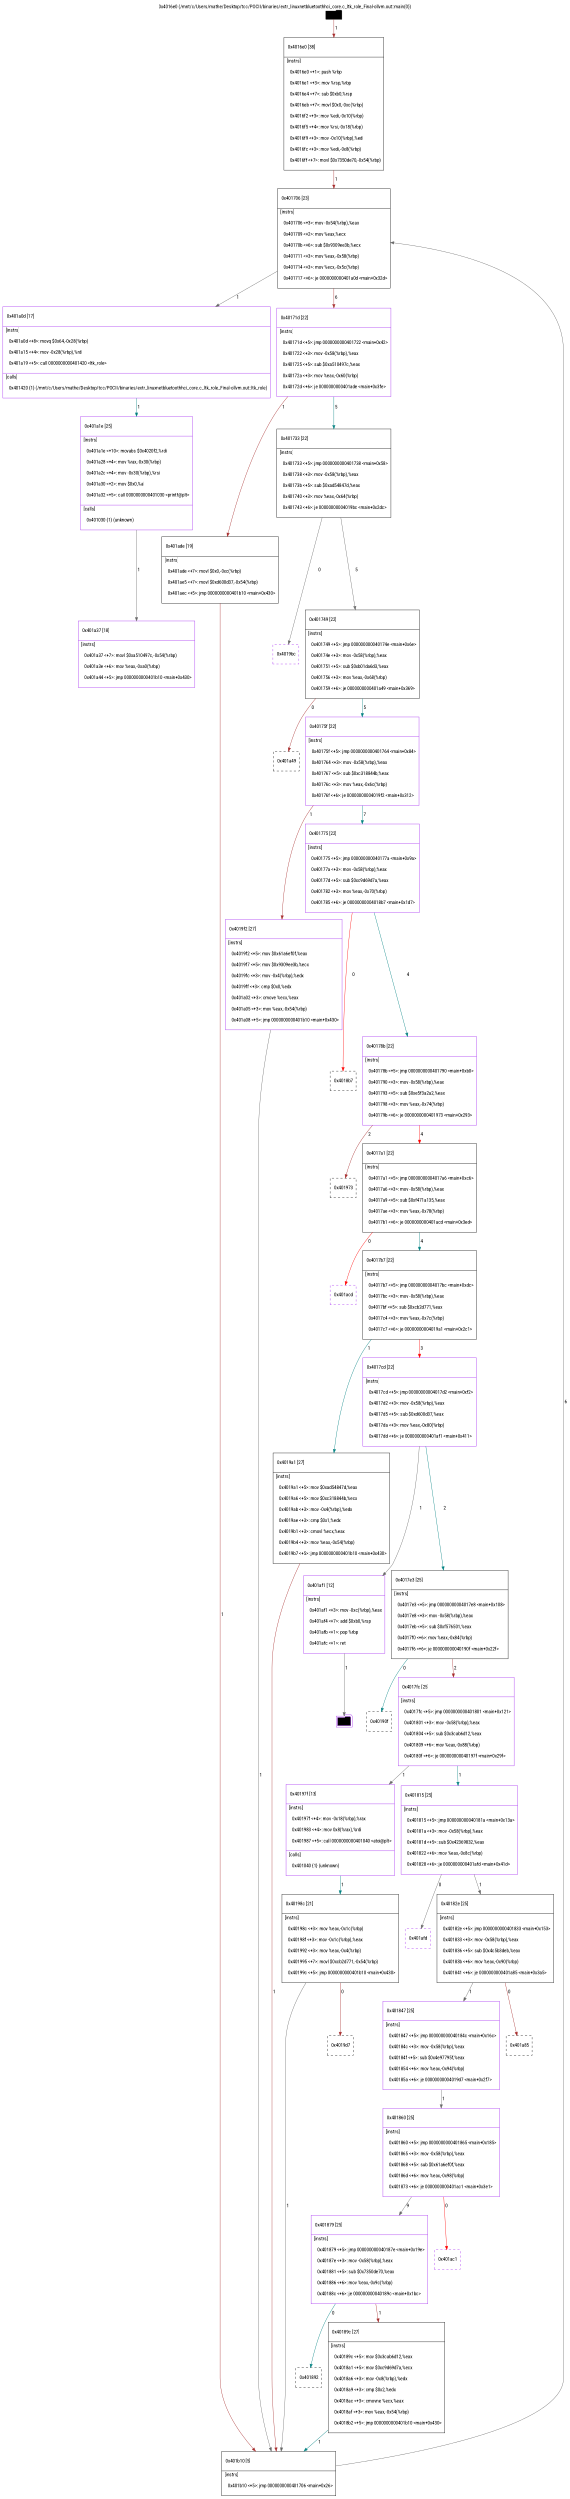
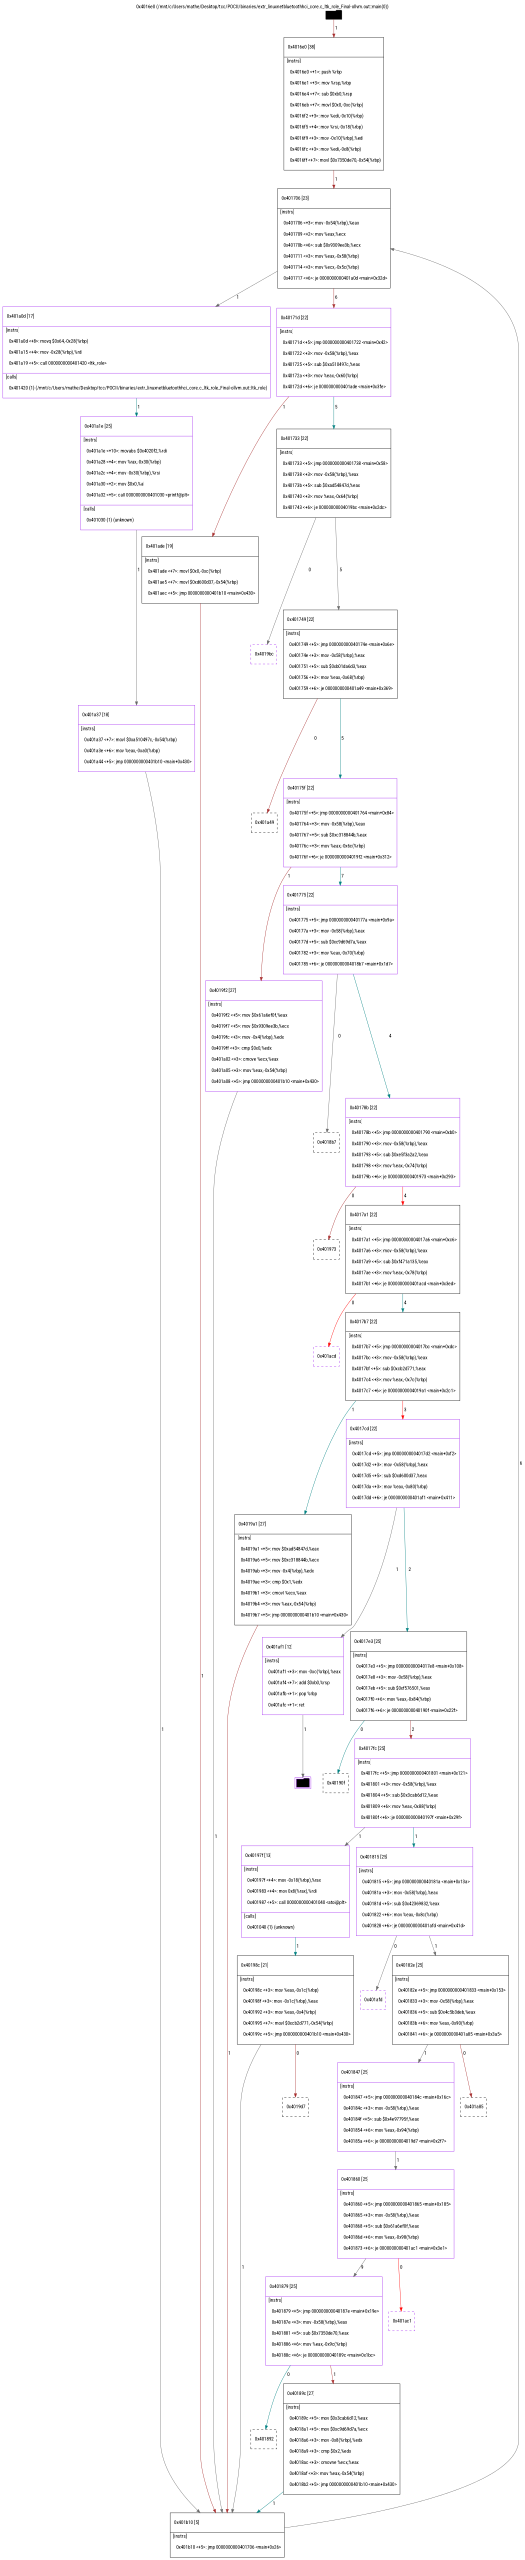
  digraph {
    fontname="Roboto Condensed"
    label="0x4016e0 (/mnt/c/Users/mathe/Desktop/tcc/POCII/binaries/extr_linuxnetbluetoothhci_core.c_ltk_role_Final-ollvm.out::main(0))"
    labelloc=t
    node [color=black fontname="Roboto Condensed" shape=record]
    edge [color=gray40 fontname="Roboto Condensed"]
    Entry [fillcolor=black height=0.3 shape=folder style=filled width=0.3]
    n2 [label="{\n     0x4016e0 [38]\l\n     | [instrs]\l\n     &nbsp;&nbsp;0x4016e0 \<+1\>: push %rbp\l\n     &nbsp;&nbsp;0x4016e1 \<+3\>: mov %rsp,%rbp\l\n     &nbsp;&nbsp;0x4016e4 \<+7\>: sub $0xb0,%rsp\l\n     &nbsp;&nbsp;0x4016eb \<+7\>: movl $0x0,-0xc(%rbp)\l\n     &nbsp;&nbsp;0x4016f2 \<+3\>: mov %edi,-0x10(%rbp)\l\n     &nbsp;&nbsp;0x4016f5 \<+4\>: mov %rsi,-0x18(%rbp)\l\n     &nbsp;&nbsp;0x4016f9 \<+3\>: mov -0x10(%rbp),%edi\l\n     &nbsp;&nbsp;0x4016fc \<+3\>: mov %edi,-0x8(%rbp)\l\n     &nbsp;&nbsp;0x4016ff \<+7\>: movl $0x7350de70,-0x54(%rbp)\l\n  }"]
    n3 [label="{\n     0x401706 [23]\l\n     | [instrs]\l\n     &nbsp;&nbsp;0x401706 \<+3\>: mov -0x54(%rbp),%eax\l\n     &nbsp;&nbsp;0x401709 \<+2\>: mov %eax,%ecx\l\n     &nbsp;&nbsp;0x40170b \<+6\>: sub $0x9309ee3b,%ecx\l\n     &nbsp;&nbsp;0x401711 \<+3\>: mov %eax,-0x58(%rbp)\l\n     &nbsp;&nbsp;0x401714 \<+3\>: mov %ecx,-0x5c(%rbp)\l\n     &nbsp;&nbsp;0x401717 \<+6\>: je 0000000000401a0d \<main+0x32d\>\l\n  }"]
    n4 [color=purple label="{\n     0x401a0d [17]\l\n     | [instrs]\l\n     &nbsp;&nbsp;0x401a0d \<+8\>: movq $0x64,-0x28(%rbp)\l\n     &nbsp;&nbsp;0x401a15 \<+4\>: mov -0x28(%rbp),%rdi\l\n     &nbsp;&nbsp;0x401a19 \<+5\>: call 0000000000401420 \<ltk_role\>\l\n     | [calls]\l\n     &nbsp;&nbsp;0x401420 \{1\} (/mnt/c/Users/mathe/Desktop/tcc/POCII/binaries/extr_linuxnetbluetoothhci_core.c_ltk_role_Final-ollvm.out::ltk_role)\l\n  }"]
    n5 [color=purple label="{\n     0x40171d [22]\l\n     | [instrs]\l\n     &nbsp;&nbsp;0x40171d \<+5\>: jmp 0000000000401722 \<main+0x42\>\l\n     &nbsp;&nbsp;0x401722 \<+3\>: mov -0x58(%rbp),%eax\l\n     &nbsp;&nbsp;0x401725 \<+5\>: sub $0xa510497c,%eax\l\n     &nbsp;&nbsp;0x40172a \<+3\>: mov %eax,-0x60(%rbp)\l\n     &nbsp;&nbsp;0x40172d \<+6\>: je 0000000000401ade \<main+0x3fe\>\l\n  }"]
    n6 [color=purple label="{\n     0x401a1e [25]\l\n     | [instrs]\l\n     &nbsp;&nbsp;0x401a1e \<+10\>: movabs $0x4020f2,%rdi\l\n     &nbsp;&nbsp;0x401a28 \<+4\>: mov %rax,-0x30(%rbp)\l\n     &nbsp;&nbsp;0x401a2c \<+4\>: mov -0x30(%rbp),%rsi\l\n     &nbsp;&nbsp;0x401a30 \<+2\>: mov $0x0,%al\l\n     &nbsp;&nbsp;0x401a32 \<+5\>: call 0000000000401030 \<printf@plt\>\l\n     | [calls]\l\n     &nbsp;&nbsp;0x401030 \{1\} (unknown)\l\n  }"]
    n7 [label="{\n     0x401ade [19]\l\n     | [instrs]\l\n     &nbsp;&nbsp;0x401ade \<+7\>: movl $0x0,-0xc(%rbp)\l\n     &nbsp;&nbsp;0x401ae5 \<+7\>: movl $0xd600d37,-0x54(%rbp)\l\n     &nbsp;&nbsp;0x401aec \<+5\>: jmp 0000000000401b10 \<main+0x430\>\l\n  }"]
    n8 [label="{\n     0x401733 [22]\l\n     | [instrs]\l\n     &nbsp;&nbsp;0x401733 \<+5\>: jmp 0000000000401738 \<main+0x58\>\l\n     &nbsp;&nbsp;0x401738 \<+3\>: mov -0x58(%rbp),%eax\l\n     &nbsp;&nbsp;0x40173b \<+5\>: sub $0xad54847d,%eax\l\n     &nbsp;&nbsp;0x401740 \<+3\>: mov %eax,-0x64(%rbp)\l\n     &nbsp;&nbsp;0x401743 \<+6\>: je 00000000004019bc \<main+0x2dc\>\l\n  }"]
    n9 [color=purple label="{\n     0x401a37 [18]\l\n     | [instrs]\l\n     &nbsp;&nbsp;0x401a37 \<+7\>: movl $0xa510497c,-0x54(%rbp)\l\n     &nbsp;&nbsp;0x401a3e \<+6\>: mov %eax,-0xa0(%rbp)\l\n     &nbsp;&nbsp;0x401a44 \<+5\>: jmp 0000000000401b10 \<main+0x430\>\l\n  }"]
    n10 [label="{\n     0x401b10 [5]\l\n     | [instrs]\l\n     &nbsp;&nbsp;0x401b10 \<+5\>: jmp 0000000000401706 \<main+0x26\>\l\n  }"]
    n11 [color=purple label="{\n     0x4019bc\l\n  }" style=dashed]
    n12 [label="{\n     0x401749 [22]\l\n     | [instrs]\l\n     &nbsp;&nbsp;0x401749 \<+5\>: jmp 000000000040174e \<main+0x6e\>\l\n     &nbsp;&nbsp;0x40174e \<+3\>: mov -0x58(%rbp),%eax\l\n     &nbsp;&nbsp;0x401751 \<+5\>: sub $0xb01da6d3,%eax\l\n     &nbsp;&nbsp;0x401756 \<+3\>: mov %eax,-0x68(%rbp)\l\n     &nbsp;&nbsp;0x401759 \<+6\>: je 0000000000401a49 \<main+0x369\>\l\n  }"]
    Exit [color=purple fillcolor=black height=0.3 peripheries=2 shape=folder style=filled width=0.3]
    n14 [label="{\n     0x401a49\l\n  }" style=dashed]
    n15 [color=purple label="{\n     0x40175f [22]\l\n     | [instrs]\l\n     &nbsp;&nbsp;0x40175f \<+5\>: jmp 0000000000401764 \<main+0x84\>\l\n     &nbsp;&nbsp;0x401764 \<+3\>: mov -0x58(%rbp),%eax\l\n     &nbsp;&nbsp;0x401767 \<+5\>: sub $0xc318844b,%eax\l\n     &nbsp;&nbsp;0x40176c \<+3\>: mov %eax,-0x6c(%rbp)\l\n     &nbsp;&nbsp;0x40176f \<+6\>: je 00000000004019f2 \<main+0x312\>\l\n  }"]
    n16 [color=purple label="{\n     0x4019f2 [27]\l\n     | [instrs]\l\n     &nbsp;&nbsp;0x4019f2 \<+5\>: mov $0x61a6ef0f,%eax\l\n     &nbsp;&nbsp;0x4019f7 \<+5\>: mov $0x9309ee3b,%ecx\l\n     &nbsp;&nbsp;0x4019fc \<+3\>: mov -0x4(%rbp),%edx\l\n     &nbsp;&nbsp;0x4019ff \<+3\>: cmp $0x0,%edx\l\n     &nbsp;&nbsp;0x401a02 \<+3\>: cmove %ecx,%eax\l\n     &nbsp;&nbsp;0x401a05 \<+3\>: mov %eax,-0x54(%rbp)\l\n     &nbsp;&nbsp;0x401a08 \<+5\>: jmp 0000000000401b10 \<main+0x430\>\l\n  }"]
    n17 [color=purple label="{\n     0x401775 [22]\l\n     | [instrs]\l\n     &nbsp;&nbsp;0x401775 \<+5\>: jmp 000000000040177a \<main+0x9a\>\l\n     &nbsp;&nbsp;0x40177a \<+3\>: mov -0x58(%rbp),%eax\l\n     &nbsp;&nbsp;0x40177d \<+5\>: sub $0xc9d69d7a,%eax\l\n     &nbsp;&nbsp;0x401782 \<+3\>: mov %eax,-0x70(%rbp)\l\n     &nbsp;&nbsp;0x401785 \<+6\>: je 00000000004018b7 \<main+0x1d7\>\l\n  }"]
    n18 [label="{\n     0x4018b7\l\n  }" style=dashed]
    n19 [color=purple label="{\n     0x40178b [22]\l\n     | [instrs]\l\n     &nbsp;&nbsp;0x40178b \<+5\>: jmp 0000000000401790 \<main+0xb0\>\l\n     &nbsp;&nbsp;0x401790 \<+3\>: mov -0x58(%rbp),%eax\l\n     &nbsp;&nbsp;0x401793 \<+5\>: sub $0xe5f3a2a2,%eax\l\n     &nbsp;&nbsp;0x401798 \<+3\>: mov %eax,-0x74(%rbp)\l\n     &nbsp;&nbsp;0x40179b \<+6\>: je 0000000000401973 \<main+0x293\>\l\n  }"]
    n20 [label="{\n     0x40198c [21]\l\n     | [instrs]\l\n     &nbsp;&nbsp;0x40198c \<+3\>: mov %eax,-0x1c(%rbp)\l\n     &nbsp;&nbsp;0x40198f \<+3\>: mov -0x1c(%rbp),%eax\l\n     &nbsp;&nbsp;0x401992 \<+3\>: mov %eax,-0x4(%rbp)\l\n     &nbsp;&nbsp;0x401995 \<+7\>: movl $0xcb2d771,-0x54(%rbp)\l\n     &nbsp;&nbsp;0x40199c \<+5\>: jmp 0000000000401b10 \<main+0x430\>\l\n  }"]
    n21 [label="{\n     0x4019d7\l\n  }" style=dashed]
    n22 [label="{\n     0x401973\l\n  }" style=dashed]
    n23 [label="{\n     0x4017a1 [22]\l\n     | [instrs]\l\n     &nbsp;&nbsp;0x4017a1 \<+5\>: jmp 00000000004017a6 \<main+0xc6\>\l\n     &nbsp;&nbsp;0x4017a6 \<+3\>: mov -0x58(%rbp),%eax\l\n     &nbsp;&nbsp;0x4017a9 \<+5\>: sub $0xf471a135,%eax\l\n     &nbsp;&nbsp;0x4017ae \<+3\>: mov %eax,-0x78(%rbp)\l\n     &nbsp;&nbsp;0x4017b1 \<+6\>: je 0000000000401acd \<main+0x3ed\>\l\n  }"]
    n24 [color=purple label="{\n     0x401acd\l\n  }" style=dashed]
    n25 [label="{\n     0x4017b7 [22]\l\n     | [instrs]\l\n     &nbsp;&nbsp;0x4017b7 \<+5\>: jmp 00000000004017bc \<main+0xdc\>\l\n     &nbsp;&nbsp;0x4017bc \<+3\>: mov -0x58(%rbp),%eax\l\n     &nbsp;&nbsp;0x4017bf \<+5\>: sub $0xcb2d771,%eax\l\n     &nbsp;&nbsp;0x4017c4 \<+3\>: mov %eax,-0x7c(%rbp)\l\n     &nbsp;&nbsp;0x4017c7 \<+6\>: je 00000000004019a1 \<main+0x2c1\>\l\n  }"]
    n26 [label="{\n     0x4019a1 [27]\l\n     | [instrs]\l\n     &nbsp;&nbsp;0x4019a1 \<+5\>: mov $0xad54847d,%eax\l\n     &nbsp;&nbsp;0x4019a6 \<+5\>: mov $0xc318844b,%ecx\l\n     &nbsp;&nbsp;0x4019ab \<+3\>: mov -0x4(%rbp),%edx\l\n     &nbsp;&nbsp;0x4019ae \<+3\>: cmp $0x1,%edx\l\n     &nbsp;&nbsp;0x4019b1 \<+3\>: cmovl %ecx,%eax\l\n     &nbsp;&nbsp;0x4019b4 \<+3\>: mov %eax,-0x54(%rbp)\l\n     &nbsp;&nbsp;0x4019b7 \<+5\>: jmp 0000000000401b10 \<main+0x430\>\l\n  }"]
    n27 [color=purple label="{\n     0x4017cd [22]\l\n     | [instrs]\l\n     &nbsp;&nbsp;0x4017cd \<+5\>: jmp 00000000004017d2 \<main+0xf2\>\l\n     &nbsp;&nbsp;0x4017d2 \<+3\>: mov -0x58(%rbp),%eax\l\n     &nbsp;&nbsp;0x4017d5 \<+5\>: sub $0xd600d37,%eax\l\n     &nbsp;&nbsp;0x4017da \<+3\>: mov %eax,-0x80(%rbp)\l\n     &nbsp;&nbsp;0x4017dd \<+6\>: je 0000000000401af1 \<main+0x411\>\l\n  }"]
    n28 [label="{\n     0x401892\l\n  }" style=dashed]
    n29 [color=purple label="{\n     0x401af1 [12]\l\n     | [instrs]\l\n     &nbsp;&nbsp;0x401af1 \<+3\>: mov -0xc(%rbp),%eax\l\n     &nbsp;&nbsp;0x401af4 \<+7\>: add $0xb0,%rsp\l\n     &nbsp;&nbsp;0x401afb \<+1\>: pop %rbp\l\n     &nbsp;&nbsp;0x401afc \<+1\>: ret\l\n  }"]
    n30 [label="{\n     0x4017e3 [25]\l\n     | [instrs]\l\n     &nbsp;&nbsp;0x4017e3 \<+5\>: jmp 00000000004017e8 \<main+0x108\>\l\n     &nbsp;&nbsp;0x4017e8 \<+3\>: mov -0x58(%rbp),%eax\l\n     &nbsp;&nbsp;0x4017eb \<+5\>: sub $0xf576501,%eax\l\n     &nbsp;&nbsp;0x4017f0 \<+6\>: mov %eax,-0x84(%rbp)\l\n     &nbsp;&nbsp;0x4017f6 \<+6\>: je 000000000040190f \<main+0x22f\>\l\n  }"]
    n31 [label="{\n     0x40189c [27]\l\n     | [instrs]\l\n     &nbsp;&nbsp;0x40189c \<+5\>: mov $0x3cab6d12,%eax\l\n     &nbsp;&nbsp;0x4018a1 \<+5\>: mov $0xc9d69d7a,%ecx\l\n     &nbsp;&nbsp;0x4018a6 \<+3\>: mov -0x8(%rbp),%edx\l\n     &nbsp;&nbsp;0x4018a9 \<+3\>: cmp $0x2,%edx\l\n     &nbsp;&nbsp;0x4018ac \<+3\>: cmovne %ecx,%eax\l\n     &nbsp;&nbsp;0x4018af \<+3\>: mov %eax,-0x54(%rbp)\l\n     &nbsp;&nbsp;0x4018b2 \<+5\>: jmp 0000000000401b10 \<main+0x430\>\l\n  }"]
    n32 [label="{\n     0x40190f\l\n  }" style=dashed]
    n33 [color=purple label="{\n     0x4017fc [25]\l\n     | [instrs]\l\n     &nbsp;&nbsp;0x4017fc \<+5\>: jmp 0000000000401801 \<main+0x121\>\l\n     &nbsp;&nbsp;0x401801 \<+3\>: mov -0x58(%rbp),%eax\l\n     &nbsp;&nbsp;0x401804 \<+5\>: sub $0x3cab6d12,%eax\l\n     &nbsp;&nbsp;0x401809 \<+6\>: mov %eax,-0x88(%rbp)\l\n     &nbsp;&nbsp;0x40180f \<+6\>: je 000000000040197f \<main+0x29f\>\l\n  }"]
    n34 [color=purple label="{\n     0x401879 [25]\l\n     | [instrs]\l\n     &nbsp;&nbsp;0x401879 \<+5\>: jmp 000000000040187e \<main+0x19e\>\l\n     &nbsp;&nbsp;0x40187e \<+3\>: mov -0x58(%rbp),%eax\l\n     &nbsp;&nbsp;0x401881 \<+5\>: sub $0x7350de70,%eax\l\n     &nbsp;&nbsp;0x401886 \<+6\>: mov %eax,-0x9c(%rbp)\l\n     &nbsp;&nbsp;0x40188c \<+6\>: je 000000000040189c \<main+0x1bc\>\l\n  }"]
    n35 [color=purple label="{\n     0x40197f [13]\l\n     | [instrs]\l\n     &nbsp;&nbsp;0x40197f \<+4\>: mov -0x18(%rbp),%rax\l\n     &nbsp;&nbsp;0x401983 \<+4\>: mov 0x8(%rax),%rdi\l\n     &nbsp;&nbsp;0x401987 \<+5\>: call 0000000000401040 \<atoi@plt\>\l\n     | [calls]\l\n     &nbsp;&nbsp;0x401040 \{1\} (unknown)\l\n  }"]
    n36 [color=purple label="{\n     0x401815 [25]\l\n     | [instrs]\l\n     &nbsp;&nbsp;0x401815 \<+5\>: jmp 000000000040181a \<main+0x13a\>\l\n     &nbsp;&nbsp;0x40181a \<+3\>: mov -0x58(%rbp),%eax\l\n     &nbsp;&nbsp;0x40181d \<+5\>: sub $0x42369832,%eax\l\n     &nbsp;&nbsp;0x401822 \<+6\>: mov %eax,-0x8c(%rbp)\l\n     &nbsp;&nbsp;0x401828 \<+6\>: je 0000000000401afd \<main+0x41d\>\l\n  }"]
    n37 [color=purple label="{\n     0x401ac1\l\n  }" style=dashed]
    n38 [color=purple label="{\n     0x401afd\l\n  }" style=dashed]
    n39 [label="{\n     0x40182e [25]\l\n     | [instrs]\l\n     &nbsp;&nbsp;0x40182e \<+5\>: jmp 0000000000401833 \<main+0x153\>\l\n     &nbsp;&nbsp;0x401833 \<+3\>: mov -0x58(%rbp),%eax\l\n     &nbsp;&nbsp;0x401836 \<+5\>: sub $0x4c5b3deb,%eax\l\n     &nbsp;&nbsp;0x40183b \<+6\>: mov %eax,-0x90(%rbp)\l\n     &nbsp;&nbsp;0x401841 \<+6\>: je 0000000000401a85 \<main+0x3a5\>\l\n  }"]
    n40 [color=purple label="{\n     0x401860 [25]\l\n     | [instrs]\l\n     &nbsp;&nbsp;0x401860 \<+5\>: jmp 0000000000401865 \<main+0x185\>\l\n     &nbsp;&nbsp;0x401865 \<+3\>: mov -0x58(%rbp),%eax\l\n     &nbsp;&nbsp;0x401868 \<+5\>: sub $0x61a6ef0f,%eax\l\n     &nbsp;&nbsp;0x40186d \<+6\>: mov %eax,-0x98(%rbp)\l\n     &nbsp;&nbsp;0x401873 \<+6\>: je 0000000000401ac1 \<main+0x3e1\>\l\n  }"]
    n41 [color=purple label="{\n     0x401847 [25]\l\n     | [instrs]\l\n     &nbsp;&nbsp;0x401847 \<+5\>: jmp 000000000040184c \<main+0x16c\>\l\n     &nbsp;&nbsp;0x40184c \<+3\>: mov -0x58(%rbp),%eax\l\n     &nbsp;&nbsp;0x40184f \<+5\>: sub $0x4e97795f,%eax\l\n     &nbsp;&nbsp;0x401854 \<+6\>: mov %eax,-0x94(%rbp)\l\n     &nbsp;&nbsp;0x40185a \<+6\>: je 00000000004019d7 \<main+0x2f7\>\l\n  }"]
    n42 [label="{\n     0x401a85\l\n  }" style=dashed]
    Entry -> n2 [color=brown label=" 1"]
    n2 -> n3 [color=brown label=" 1"]
    n3 -> n4 [label=" 1"]
    n3 -> n5 [color=brown label=" 6"]
    n4 -> n6 [color=teal label=" 1"]
    n5 -> n7 [color=brown label=" 1"]
    n5 -> n8 [color=teal label=" 5"]
    n6 -> n9 [label=" 1"]
    n7 -> n10 [color=brown label=" 1"]
    n8 -> n11 [label=" 0"]
    n8 -> n12 [label=" 5"]
+   n9 -> n10 [label=" 1"]
    n10 -> n3 [label=" 6"]
    n12 -> n14 [color=brown label=" 0"]
    n12 -> n15 [color=teal label=" 5"]
    n15 -> n16 [color=brown label=" 1"]
    n15 -> n17 [color=teal label=" 7"]
    n16 -> n10 [label=" 1"]
-   n17 -> n18 [color=red label=" 0"]
+   n17 -> n18 [label=" 0"]
    n17 -> n19 [color=teal label=" 4"]
-   n19 -> n22 [color=brown label=" 2"]
+   n19 -> n22 [color=brown label=" 0"]
    n19 -> n23 [color=red label=" 4"]
    n20 -> n10 [label=" 1"]
    n20 -> n21 [color=brown label=" 0"]
    n23 -> n24 [color=red label=" 0"]
    n23 -> n25 [color=teal label=" 4"]
    n25 -> n26 [color=teal label=" 1"]
    n25 -> n27 [color=red label=" 3"]
    n26 -> n10 [color=brown label=" 1"]
    n27 -> n29 [label=" 1"]
    n27 -> n30 [color=teal label=" 2"]
    n29 -> Exit [label=" 1"]
    n30 -> n32 [color=teal label=" 0"]
    n30 -> n33 [color=brown label=" 2"]
    n31 -> n10 [color=teal label=" 1"]
    n33 -> n35 [label=" 1"]
    n33 -> n36 [color=teal label=" 1"]
    n34 -> n28 [color=teal label=" 0"]
    n34 -> n31 [color=brown label=" 1"]
    n35 -> n20 [color=teal label=" 1"]
    n36 -> n38 [label=" 0"]
    n36 -> n39 [label=" 1"]
    n39 -> n41 [label=" 1"]
    n39 -> n42 [color=brown label=" 0"]
    n40 -> n34 [label=" 9"]
    n40 -> n37 [color=red label=" 0"]
    n41 -> n40 [label=" 1"]
  }
